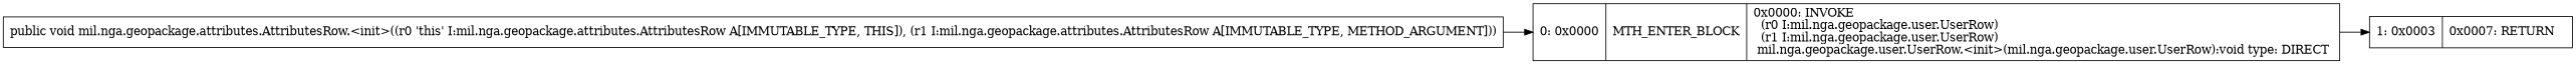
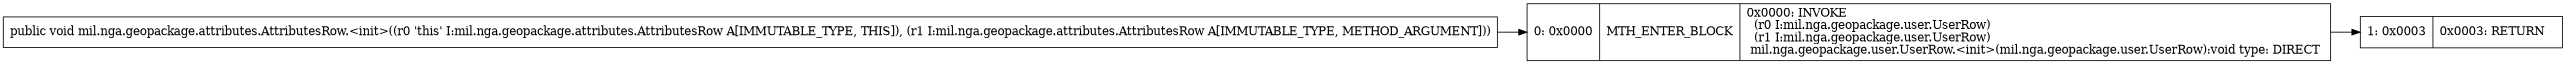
  digraph {
    rankdir=LR
    node [shape=record]
    n1 [label="{0\:\ 0x0000|MTH_ENTER_BLOCK\l|0x0000: INVOKE  \l  (r0 I:mil.nga.geopackage.user.UserRow)\l  (r1 I:mil.nga.geopackage.user.UserRow)\l mil.nga.geopackage.user.UserRow.\<init\>(mil.nga.geopackage.user.UserRow):void type: DIRECT \l}"]
-   n2 [label="{1\:\ 0x0003|0x0007: RETURN   \l}"]
+   n2 [label="{1\:\ 0x0003|0x0003: RETURN   \l}"]
    n3 [label="{public void mil.nga.geopackage.attributes.AttributesRow.\<init\>((r0 'this' I:mil.nga.geopackage.attributes.AttributesRow A[IMMUTABLE_TYPE, THIS]), (r1 I:mil.nga.geopackage.attributes.AttributesRow A[IMMUTABLE_TYPE, METHOD_ARGUMENT])) }"]
    n1 -> n2
    n3 -> n1
  }
